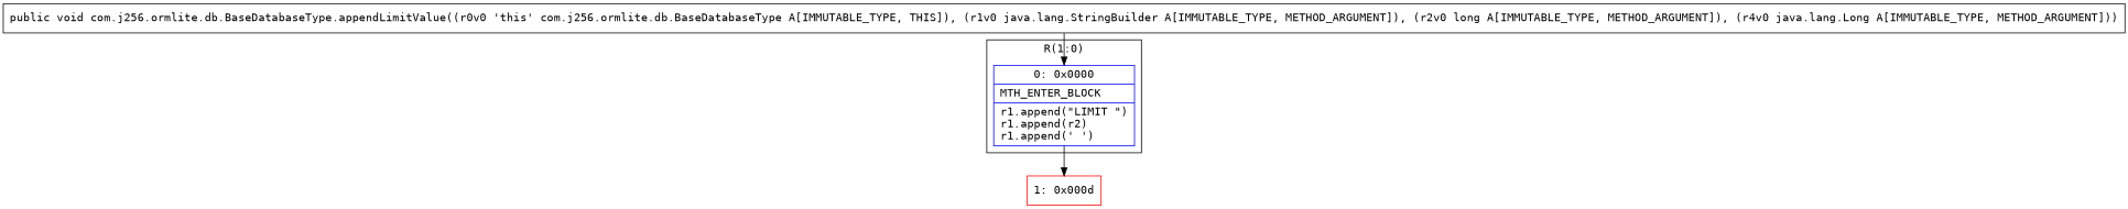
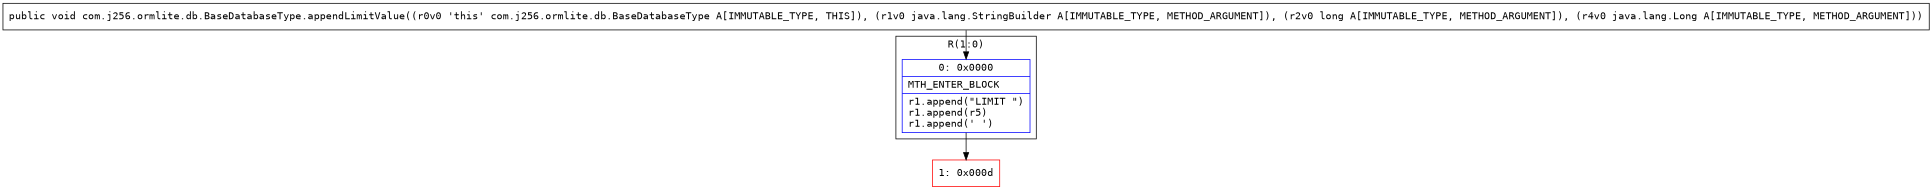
  digraph {
    fontname="DejaVu Sans Mono"
    node [shape=record fontname="DejaVu Sans Mono"]
    edge [fontname="DejaVu Sans Mono"]
-   n1 [color=blue label="{0\:\ 0x0000|MTH_ENTER_BLOCK\l|r1.append(\"LIMIT \")\lr1.append(r2)\lr1.append(' ')\l}"]
+   n1 [color=blue label="{0\:\ 0x0000|MTH_ENTER_BLOCK\l|r1.append(\"LIMIT \")\lr1.append(r5)\lr1.append(' ')\l}"]
    n2 [color=red label="{1\:\ 0x000d}"]
    n3 [label="{public void com.j256.ormlite.db.BaseDatabaseType.appendLimitValue((r0v0 'this' com.j256.ormlite.db.BaseDatabaseType A[IMMUTABLE_TYPE, THIS]), (r1v0 java.lang.StringBuilder A[IMMUTABLE_TYPE, METHOD_ARGUMENT]), (r2v0 long A[IMMUTABLE_TYPE, METHOD_ARGUMENT]), (r4v0 java.lang.Long A[IMMUTABLE_TYPE, METHOD_ARGUMENT])) }"]
    subgraph cluster_1 {
      label="R(1:0)"
      n1
    }
    n1 -> n2
    n3 -> n1
  }
